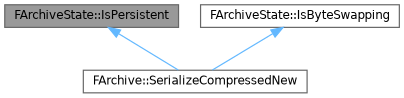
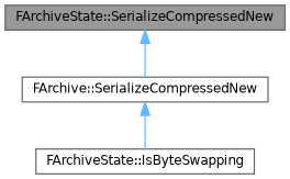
  digraph {
    rankdir=TB
    node [color=grey40 fillcolor=white fontname=Helvetica fontsize=10 shape=box style=filled]
    edge [color=steelblue1 dir=back fontname=Helvetica fontsize=10 labelfontname=Helvetica labelfontsize=10 style=solid]
-   n1 [color=gray40 fillcolor=grey60 fontcolor=black height=0.2 label="FArchiveState::IsPersistent" width=0.4]
+   n1 [color=gray40 fillcolor=grey60 fontcolor=black height=0.2 label="FArchiveState::SerializeCompressedNew" width=0.4]
    n2 [height=0.2 label="FArchive::SerializeCompressedNew" width=0.4]
    n3 [height=0.2 label="FArchiveState::IsByteSwapping" width=0.4]
    n1 -> n2
-   n3 -> n2
+   n2 -> n3
  }
